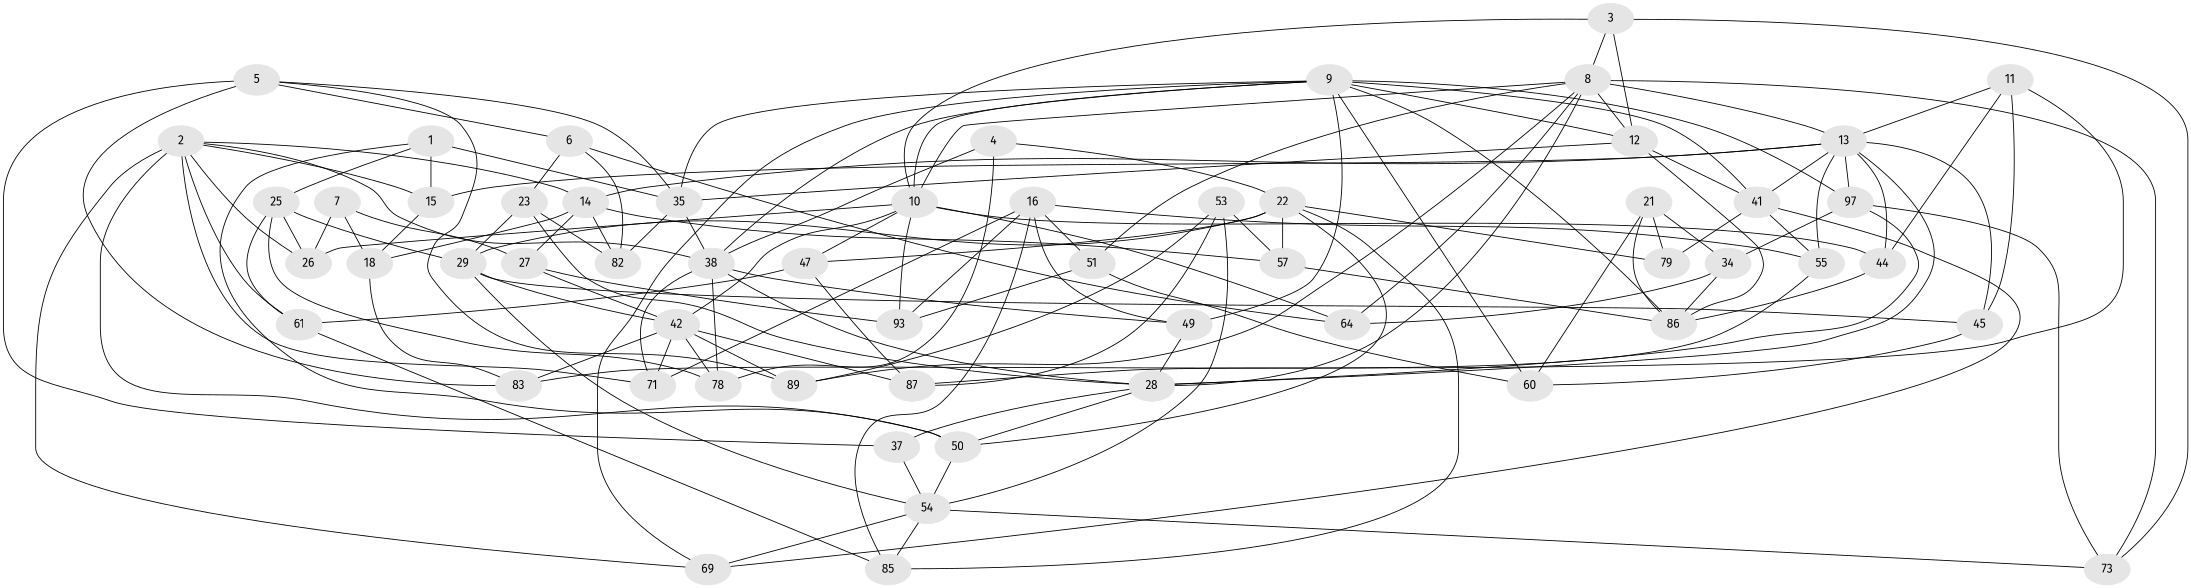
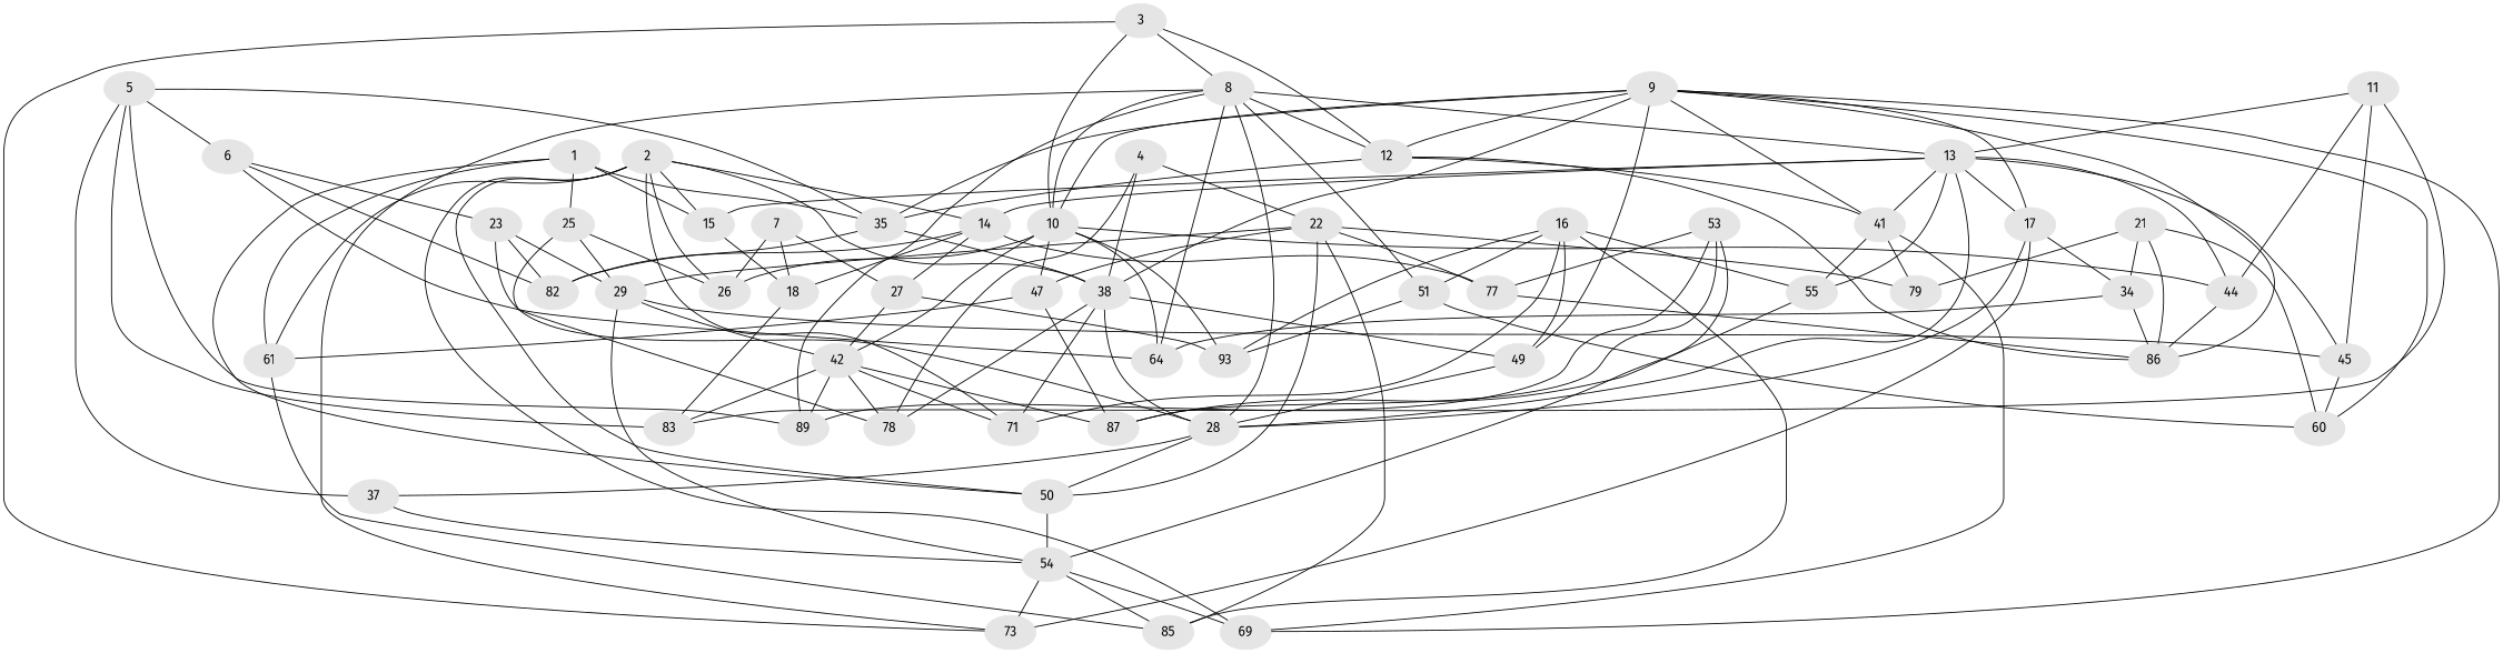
  graph {
    fontname="Fira Sans"
    node [color=gray90 fontname="Fira Sans" style=filled]
    edge [fontname="Fira Sans"]
    1 [super="+30"]
    15
    25
    35 [super="+75"]
    50 [super="+74"]
    61
    18
    26
    78
    29 [super="+32"]
    38 [super="+63+80"]
    82
    54 [super="+90+67"]
    85
    2 [super="+52+84"]
    14 [super="+36"]
    69
    71
    27
-   57
+   57 [label=77]
    49
    8 [super="+39+19"]
    10 [super="+92+46"]
    12 [super="+70"]
    73
    28 [super="+76+56"]
    89
    64
    13 [super="+58+59"]
    51
    3
    42 [super="+48"]
    44
    47
    93
    41 [super="+62"]
    86 [super="+91"]
    22 [super="+65+40"]
    79
    4
    37
    5 [super="+95"]
    6
    83
    23
    7
-   17 [super="+31" label=97]
+   17 [super="+31"]
    45
    55
    60
    9 [super="+24+20+33"]
    34
    87
    11
    16 [super="+43"]
    21
    53
    1 -- 15
    1 -- 25
    1 -- 35 [weight=2]
    1 -- 50
-   25 -- 61
+   1 -- 61
    15 -- 18
    25 -- 26
    25 -- 78
    25 -- 29
    35 -- 38
    35 -- 82
    50 -- 54 [weight=2]
    61 -- 85
    18 -- 83
    29 -- 54
    29 -- 42
    29 -- 45
    38 -- 78
    38 -- 71
    38 -- 49
    54 -- 85
    54 -- 69
    54 -- 73
    2 -- 15
    2 -- 50
    2 -- 61
    2 -- 26
    2 -- 38
    2 -- 14
    2 -- 69
    2 -- 71
    14 -- 18
    14 -- 82
    14 -- 27
    14 -- 57
    27 -- 42
    27 -- 93
    57 -- 86
    49 -- 28
    8 -- 10
    8 -- 12
    8 -- 73
    8 -- 28
    8 -- 89
    8 -- 64
    8 -- 13 [weight=2]
    8 -- 51
    10 -- 26
    10 -- 64
    10 -- 42
    10 -- 44
    10 -- 47
    10 -- 93
    12 -- 35
    12 -- 41
    12 -- 86
    28 -- 50
    28 -- 38
    28 -- 37
    13 -- 15
    13 -- 14
    13 -- 28
    13 -- 44
    13 -- 41
    13 -- 17 [weight=2]
    13 -- 45
    13 -- 55
    51 -- 93
    51 -- 60
    3 -- 8
    3 -- 10
    3 -- 12
    3 -- 73
    42 -- 78
    42 -- 71
    42 -- 89
    42 -- 83
    42 -- 87
    44 -- 86
    47 -- 61
    47 -- 87
    41 -- 69
    41 -- 79
    41 -- 55
    22 -- 50
    22 -- 29
    22 -- 85
    22 -- 57
    22 -- 47
    22 -- 79 [weight=2]
    4 -- 78
    4 -- 38
    4 -- 22
    37 -- 54
    5 -- 35
    5 -- 89
    5 -- 37 [weight=2]
    5 -- 6
    5 -- 83
    6 -- 82
    6 -- 64
    6 -- 23
    23 -- 29
    23 -- 82
    23 -- 28
    7 -- 18
    7 -- 26
    7 -- 27
    17 -- 73
    17 -- 28
    17 -- 34
    45 -- 60
    55 -- 87
    9 -- 35 [weight=2]
    9 -- 38
    9 -- 69
    9 -- 49 [weight=2]
    9 -- 10
    9 -- 12
    9 -- 41
    9 -- 86
    9 -- 17
    9 -- 60
    34 -- 64
    34 -- 86
    11 -- 13
    11 -- 44
    11 -- 83
    11 -- 45
    16 -- 85
    16 -- 71
    16 -- 49
    16 -- 51
    16 -- 93
    16 -- 55
    21 -- 86
    21 -- 79
    21 -- 60
    21 -- 34
    53 -- 54
    53 -- 57
    53 -- 89
    53 -- 87
  }
